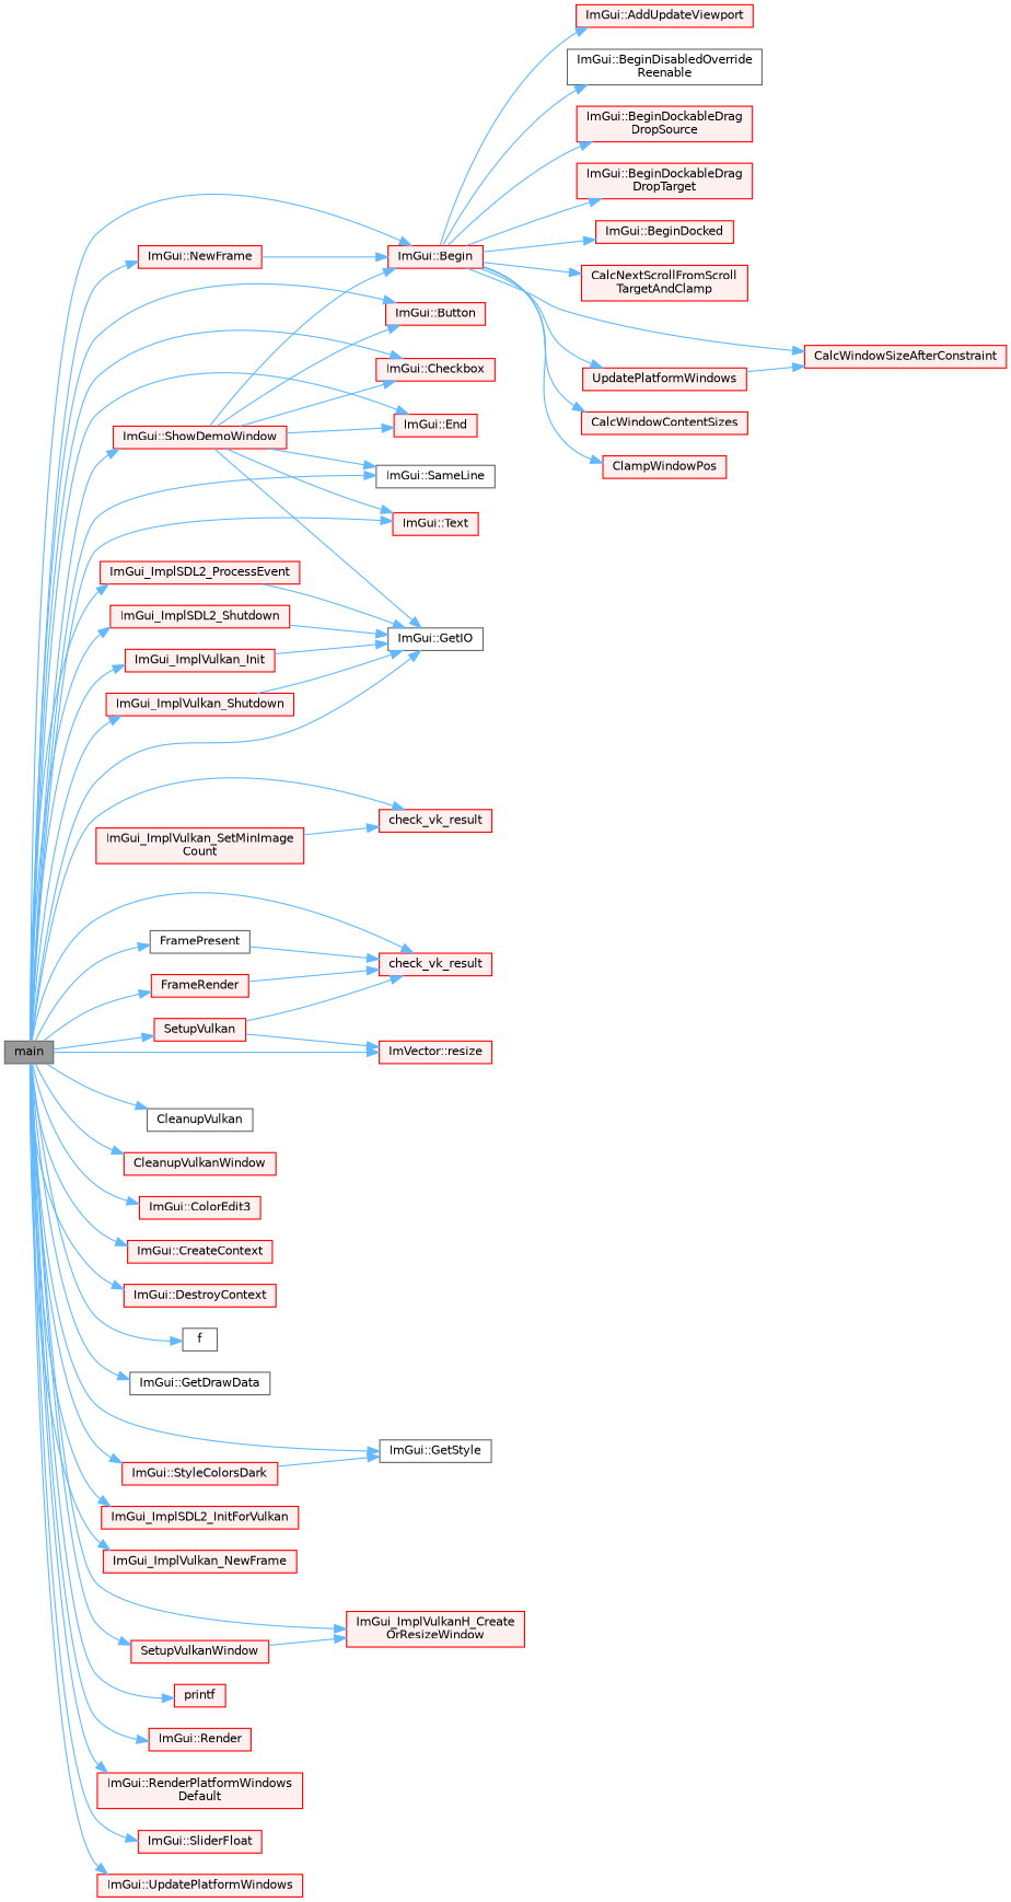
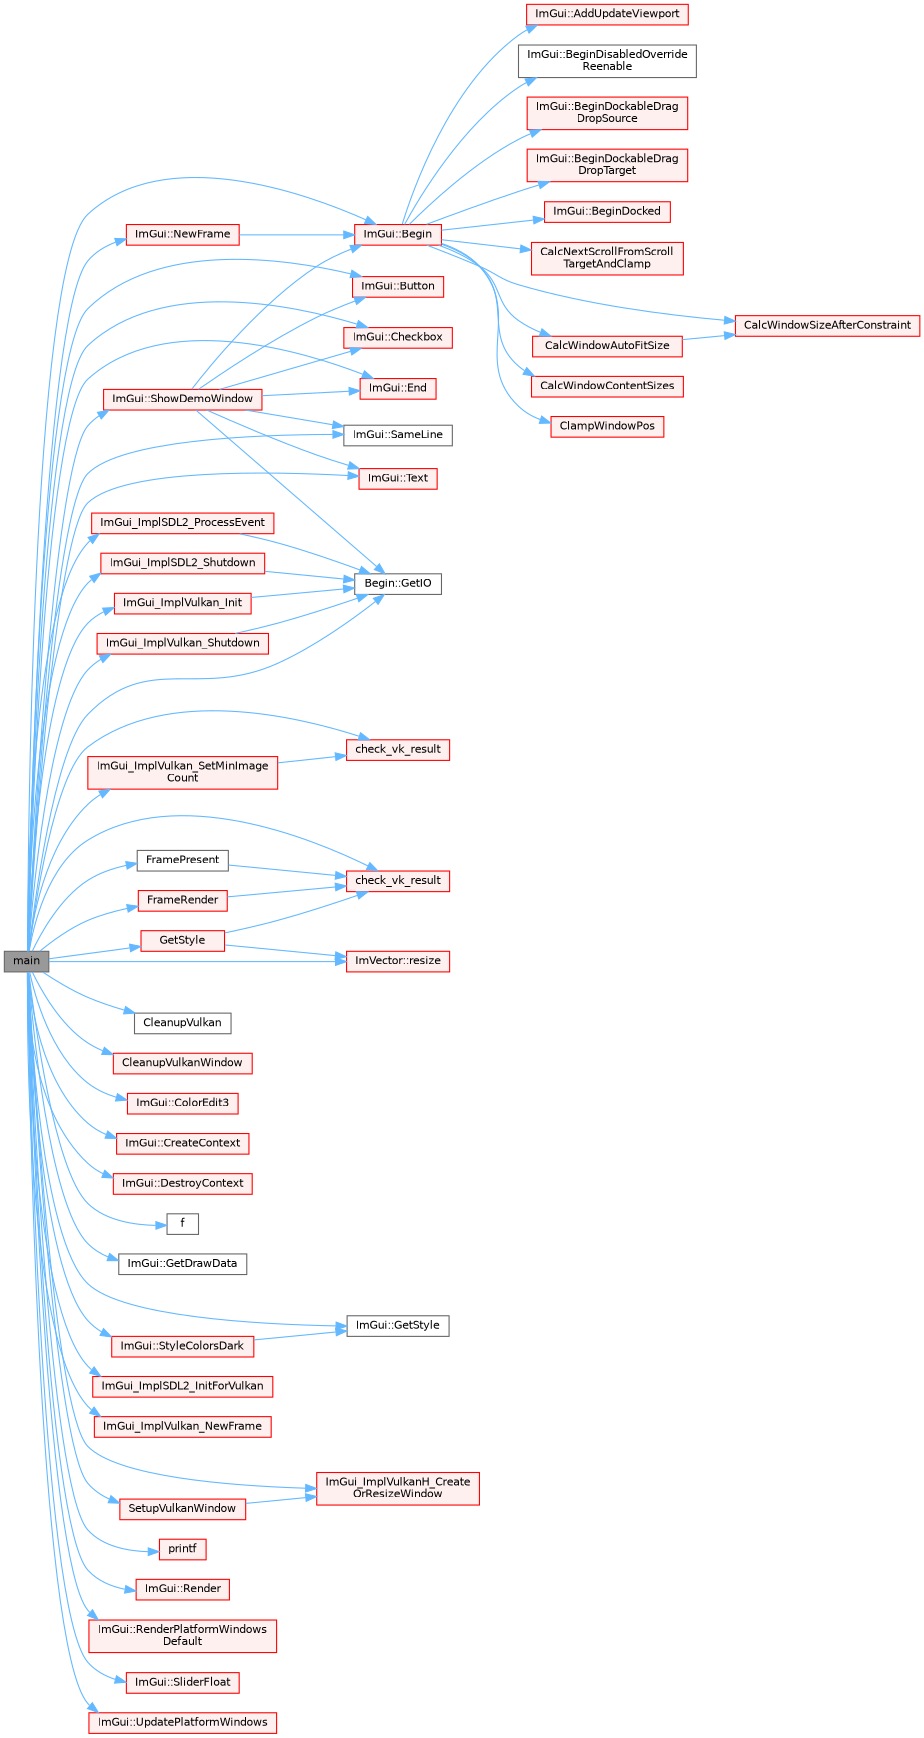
  digraph {
    rankdir=LR
    node [color=red fillcolor="#FFF0F0" fontname=Helvetica fontsize=10 shape=box style=filled]
    edge [color=steelblue1 fontname=Helvetica fontsize=10 labelfontname=Helvetica labelfontsize=10 style=solid]
    n1 [color=gray40 fillcolor=grey60 fontcolor=black height=0.2 label=main width=0.4]
    n2 [height=0.2 label="ImGui::Begin" width=0.4]
    n3 [height=0.2 label="ImGui::Button" width=0.4]
    n4 [height=0.2 label=check_vk_result width=0.4]
    n5 [height=0.2 label=check_vk_result width=0.4]
    n6 [height=0.2 label="ImGui::Checkbox" width=0.4]
    n7 [color=grey40 fillcolor=white height=0.2 label=CleanupVulkan width=0.4]
    n8 [height=0.2 label=CleanupVulkanWindow width=0.4]
    n9 [height=0.2 label="ImGui::ColorEdit3" width=0.4]
    n10 [height=0.2 label="ImGui::CreateContext" width=0.4]
    n11 [height=0.2 label="ImGui::DestroyContext" width=0.4]
    n12 [height=0.2 label="ImGui::End" width=0.4]
    n13 [color=grey40 fillcolor=white height=0.2 label=f width=0.4]
    n14 [color=grey40 fillcolor=white height=0.2 label=FramePresent width=0.4]
    n15 [height=0.2 label=FrameRender width=0.4]
    n16 [color=grey40 fillcolor=white height=0.2 label="ImGui::GetDrawData" width=0.4]
-   n17 [color=grey40 fillcolor=white height=0.2 label="ImGui::GetIO" width=0.4]
+   n17 [color=grey40 fillcolor=white height=0.2 label="Begin::GetIO" width=0.4]
    n18 [color=grey40 fillcolor=white height=0.2 label="ImGui::GetStyle" width=0.4]
    n19 [height=0.2 label=ImGui_ImplSDL2_InitForVulkan width=0.4]
    n20 [height=0.2 label=ImGui_ImplSDL2_ProcessEvent width=0.4]
    n21 [height=0.2 label=ImGui_ImplSDL2_Shutdown width=0.4]
    n22 [height=0.2 label=ImGui_ImplVulkan_Init width=0.4]
    n23 [height=0.2 label=ImGui_ImplVulkan_NewFrame width=0.4]
    n24 [height=0.2 label="ImGui_ImplVulkan_SetMinImage\lCount" width=0.4]
    n25 [height=0.2 label=ImGui_ImplVulkan_Shutdown width=0.4]
    n26 [height=0.2 label="ImGui_ImplVulkanH_Create\lOrResizeWindow" width=0.4]
    n27 [height=0.2 label="ImGui::NewFrame" width=0.4]
    n28 [height=0.2 label=printf width=0.4]
    n29 [height=0.2 label="ImGui::Render" width=0.4]
    n30 [height=0.2 label="ImGui::RenderPlatformWindows\lDefault" width=0.4]
    n31 [height=0.2 label="ImVector::resize" width=0.4]
    n32 [color=grey40 fillcolor=white height=0.2 label="ImGui::SameLine" width=0.4]
-   n33 [height=0.2 label=SetupVulkan width=0.4]
+   n33 [height=0.2 label=GetStyle width=0.4]
    n34 [height=0.2 label=SetupVulkanWindow width=0.4]
    n35 [height=0.2 label="ImGui::ShowDemoWindow" width=0.4]
    n36 [height=0.2 label="ImGui::Text" width=0.4]
    n37 [height=0.2 label="ImGui::SliderFloat" width=0.4]
    n38 [height=0.2 label="ImGui::StyleColorsDark" width=0.4]
    n39 [height=0.2 label="ImGui::UpdatePlatformWindows" width=0.4]
    n40 [height=0.2 label="ImGui::AddUpdateViewport" width=0.4]
    n41 [color=grey40 fillcolor=white height=0.2 label="ImGui::BeginDisabledOverride\lReenable" width=0.4]
    n42 [height=0.2 label="ImGui::BeginDockableDrag\lDropSource" width=0.4]
    n43 [height=0.2 label="ImGui::BeginDockableDrag\lDropTarget" width=0.4]
    n44 [height=0.2 label="ImGui::BeginDocked" width=0.4]
    n45 [height=0.2 label="CalcNextScrollFromScroll\lTargetAndClamp" width=0.4]
-   n46 [height=0.2 label=UpdatePlatformWindows width=0.4]
+   n46 [height=0.2 label=CalcWindowAutoFitSize width=0.4]
    n47 [height=0.2 label=CalcWindowSizeAfterConstraint width=0.4]
    n48 [height=0.2 label=CalcWindowContentSizes width=0.4]
    n49 [height=0.2 label=ClampWindowPos width=0.4]
    n1 -> n2
    n1 -> n3
    n1 -> n4
    n1 -> n5
    n1 -> n6
    n1 -> n7
    n1 -> n8
    n1 -> n9
    n1 -> n10
    n1 -> n11
    n1 -> n12
    n1 -> n13
    n1 -> n14
    n1 -> n15
    n1 -> n16
    n1 -> n17
    n1 -> n18
    n1 -> n19
    n1 -> n20
    n1 -> n21
    n1 -> n22
    n1 -> n23
+   n1 -> n24
    n1 -> n25
    n1 -> n26
    n1 -> n27
    n1 -> n28
    n1 -> n29
    n1 -> n30
    n1 -> n31
    n1 -> n32
    n1 -> n33
    n1 -> n34
    n1 -> n35
    n1 -> n36
    n1 -> n37
    n1 -> n38
    n1 -> n39
    n2 -> n40
    n2 -> n41
    n2 -> n42
    n2 -> n43
    n2 -> n44
    n2 -> n45
    n2 -> n46
    n2 -> n47
    n2 -> n48
    n2 -> n49
    n14 -> n5
    n15 -> n5
    n20 -> n17
    n21 -> n17
    n22 -> n17
    n24 -> n4
    n25 -> n17
    n27 -> n2
    n33 -> n5
    n33 -> n31
    n34 -> n26
    n35 -> n2
    n35 -> n3
    n35 -> n6
    n35 -> n12
    n35 -> n17
    n35 -> n32
    n35 -> n36
    n38 -> n18
    n46 -> n47
  }
